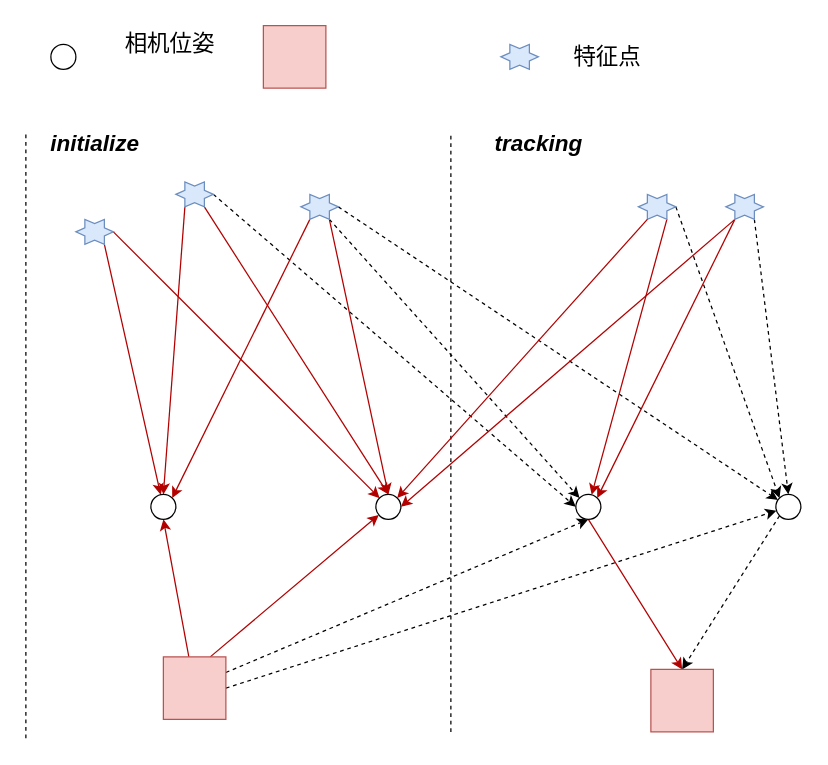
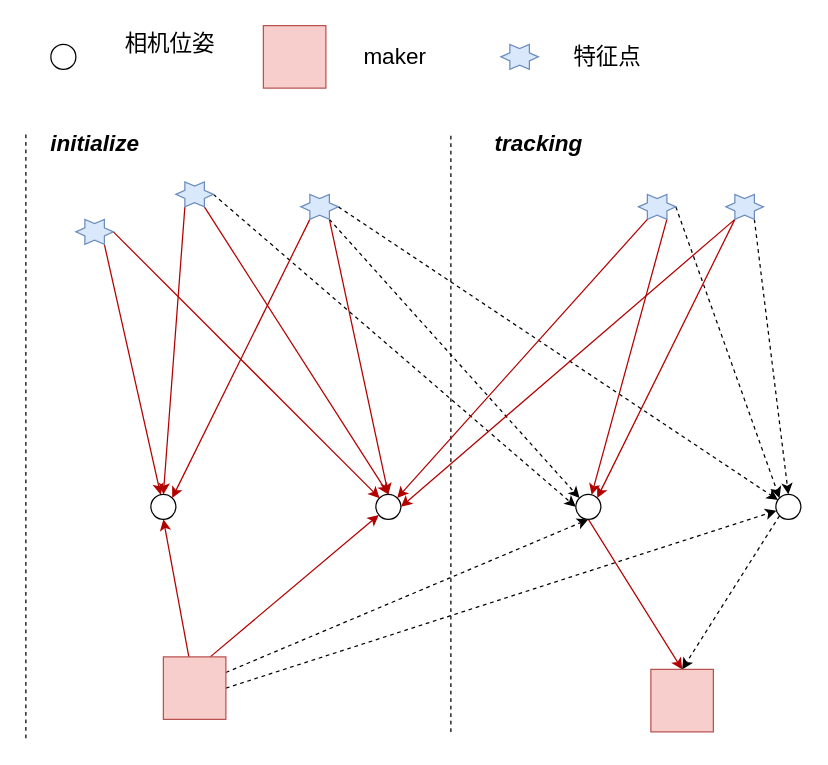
  <mxCell id="0" />
  <mxCell id="1" parent="0" />
  <mxCell id="2" style="edgeStyle=none;rounded=0;orthogonalLoop=1;jettySize=auto;html=1;exitX=0.76;exitY=1;exitDx=0;exitDy=0;exitPerimeter=0;fillColor=#e51400;strokeColor=#B20000;" edge="1" parent="1" source="4" target="14"><mxGeometry relative="1" as="geometry" /></mxCell>
  <mxCell id="3" style="edgeStyle=none;rounded=0;orthogonalLoop=1;jettySize=auto;html=1;exitX=1;exitY=0.5;exitDx=0;exitDy=0;exitPerimeter=0;entryX=0;entryY=0;entryDx=0;entryDy=0;fillColor=#e51400;strokeColor=#B20000;" edge="1" parent="1" source="4" target="15"><mxGeometry relative="1" as="geometry" /></mxCell>
  <mxCell id="4" value="" style="verticalLabelPosition=bottom;verticalAlign=top;html=1;shape=mxgraph.basic.6_point_star;fillColor=#dae8fc;strokeColor=#6c8ebf;" parent="1" vertex="1"><mxGeometry x="60" y="175" width="30" height="20" as="geometry" /></mxCell>
  <mxCell id="5" style="edgeStyle=none;rounded=0;orthogonalLoop=1;jettySize=auto;html=1;exitX=0.24;exitY=1;exitDx=0;exitDy=0;exitPerimeter=0;entryX=0.5;entryY=0;entryDx=0;entryDy=0;fillColor=#e51400;strokeColor=#B20000;" edge="1" parent="1" source="8" target="14"><mxGeometry relative="1" as="geometry" /></mxCell>
  <mxCell id="6" style="edgeStyle=none;rounded=0;orthogonalLoop=1;jettySize=auto;html=1;exitX=0.76;exitY=1;exitDx=0;exitDy=0;exitPerimeter=0;entryX=0.5;entryY=0;entryDx=0;entryDy=0;fillColor=#e51400;strokeColor=#B20000;" edge="1" parent="1" source="8" target="15"><mxGeometry relative="1" as="geometry" /></mxCell>
  <mxCell id="7" style="edgeStyle=none;rounded=0;orthogonalLoop=1;jettySize=auto;html=1;exitX=1;exitY=0.5;exitDx=0;exitDy=0;exitPerimeter=0;entryX=0;entryY=0.5;entryDx=0;entryDy=0;dashed=1;fillColor=#e51400;" edge="1" parent="1" source="8" target="17"><mxGeometry relative="1" as="geometry" /></mxCell>
  <mxCell id="8" value="" style="verticalLabelPosition=bottom;verticalAlign=top;html=1;shape=mxgraph.basic.6_point_star;fillColor=#dae8fc;strokeColor=#6c8ebf;" parent="1" vertex="1"><mxGeometry x="140" y="145" width="30" height="20" as="geometry" /></mxCell>
  <mxCell id="9" style="rounded=0;orthogonalLoop=1;jettySize=auto;html=1;exitX=0.75;exitY=0;exitDx=0;exitDy=0;fillColor=#e51400;strokeColor=#B20000;" edge="1" parent="1" source="13" target="15"><mxGeometry relative="1" as="geometry" /></mxCell>
  <mxCell id="10" style="edgeStyle=none;rounded=0;orthogonalLoop=1;jettySize=auto;html=1;entryX=0.5;entryY=1;entryDx=0;entryDy=0;fillColor=#e51400;strokeColor=#B20000;" edge="1" parent="1" source="13" target="14"><mxGeometry relative="1" as="geometry" /></mxCell>
  <mxCell id="11" style="edgeStyle=none;rounded=0;orthogonalLoop=1;jettySize=auto;html=1;exitX=1;exitY=0.25;exitDx=0;exitDy=0;entryX=0.5;entryY=1;entryDx=0;entryDy=0;dashed=1;fillColor=#e51400;" edge="1" parent="1" source="13" target="17"><mxGeometry relative="1" as="geometry" /></mxCell>
  <mxCell id="12" style="edgeStyle=none;rounded=0;orthogonalLoop=1;jettySize=auto;html=1;exitX=1;exitY=0.5;exitDx=0;exitDy=0;dashed=1;strokeColor=#000000;fontFamily=Helvetica;" edge="1" parent="1" source="13" target="19"><mxGeometry relative="1" as="geometry" /></mxCell>
  <mxCell id="13" value="" style="whiteSpace=wrap;html=1;aspect=fixed;fillColor=#f8cecc;strokeColor=#b85450;" vertex="1" parent="1"><mxGeometry x="130" y="525" width="50" height="50" as="geometry" /></mxCell>
  <mxCell id="14" value="" style="ellipse;whiteSpace=wrap;html=1;aspect=fixed;" vertex="1" parent="1"><mxGeometry x="120" y="395" width="20" height="20" as="geometry" /></mxCell>
  <mxCell id="15" value="" style="ellipse;whiteSpace=wrap;html=1;aspect=fixed;" vertex="1" parent="1"><mxGeometry x="300" y="395" width="20" height="20" as="geometry" /></mxCell>
  <mxCell id="16" style="edgeStyle=none;rounded=0;orthogonalLoop=1;jettySize=auto;html=1;exitX=0.5;exitY=1;exitDx=0;exitDy=0;entryX=0.5;entryY=0;entryDx=0;entryDy=0;fillColor=#e51400;strokeColor=#B20000;" edge="1" parent="1" source="17" target="32"><mxGeometry relative="1" as="geometry" /></mxCell>
  <mxCell id="17" value="" style="ellipse;whiteSpace=wrap;html=1;aspect=fixed;" vertex="1" parent="1"><mxGeometry x="460" y="395" width="20" height="20" as="geometry" /></mxCell>
  <mxCell id="18" style="edgeStyle=none;rounded=0;orthogonalLoop=1;jettySize=auto;html=1;exitX=0;exitY=1;exitDx=0;exitDy=0;entryX=0.5;entryY=0;entryDx=0;entryDy=0;dashed=1;strokeColor=#000000;fontFamily=Helvetica;" edge="1" parent="1" source="19" target="32"><mxGeometry relative="1" as="geometry" /></mxCell>
  <mxCell id="19" value="" style="ellipse;whiteSpace=wrap;html=1;aspect=fixed;" vertex="1" parent="1"><mxGeometry x="620" y="395" width="20" height="20" as="geometry" /></mxCell>
  <mxCell id="20" style="edgeStyle=none;rounded=0;orthogonalLoop=1;jettySize=auto;html=1;exitX=0.24;exitY=1;exitDx=0;exitDy=0;exitPerimeter=0;entryX=1;entryY=0;entryDx=0;entryDy=0;fillColor=#e51400;strokeColor=#B20000;" edge="1" parent="1" source="24" target="14"><mxGeometry relative="1" as="geometry" /></mxCell>
  <mxCell id="21" style="edgeStyle=none;rounded=0;orthogonalLoop=1;jettySize=auto;html=1;exitX=0.76;exitY=1;exitDx=0;exitDy=0;exitPerimeter=0;entryX=0.5;entryY=0;entryDx=0;entryDy=0;fillColor=#e51400;strokeColor=#B20000;" edge="1" parent="1" source="24" target="15"><mxGeometry relative="1" as="geometry" /></mxCell>
  <mxCell id="22" style="edgeStyle=none;rounded=0;orthogonalLoop=1;jettySize=auto;html=1;exitX=0.76;exitY=1;exitDx=0;exitDy=0;exitPerimeter=0;entryX=0;entryY=0;entryDx=0;entryDy=0;dashed=1;fillColor=#e51400;" edge="1" parent="1" source="24" target="17"><mxGeometry relative="1" as="geometry" /></mxCell>
  <mxCell id="23" style="edgeStyle=none;rounded=0;orthogonalLoop=1;jettySize=auto;html=1;exitX=1;exitY=0.5;exitDx=0;exitDy=0;exitPerimeter=0;dashed=1;strokeColor=#000000;fontFamily=Helvetica;" edge="1" parent="1" source="24" target="19"><mxGeometry relative="1" as="geometry" /></mxCell>
  <mxCell id="24" value="" style="verticalLabelPosition=bottom;verticalAlign=top;html=1;shape=mxgraph.basic.6_point_star;fillColor=#dae8fc;strokeColor=#6c8ebf;" vertex="1" parent="1"><mxGeometry x="240" y="155" width="30" height="20" as="geometry" /></mxCell>
  <mxCell id="25" style="edgeStyle=none;rounded=0;orthogonalLoop=1;jettySize=auto;html=1;exitX=0.76;exitY=1;exitDx=0;exitDy=0;exitPerimeter=0;fillColor=#e51400;strokeColor=#B20000;" edge="1" parent="1" source="27" target="17"><mxGeometry relative="1" as="geometry" /></mxCell>
  <mxCell id="26" style="edgeStyle=none;rounded=0;orthogonalLoop=1;jettySize=auto;html=1;exitX=1;exitY=0.5;exitDx=0;exitDy=0;exitPerimeter=0;entryX=0;entryY=0;entryDx=0;entryDy=0;dashed=1;strokeColor=#000000;" edge="1" parent="1" source="27" target="19"><mxGeometry relative="1" as="geometry" /></mxCell>
  <mxCell id="27" value="" style="verticalLabelPosition=bottom;verticalAlign=top;html=1;shape=mxgraph.basic.6_point_star;fillColor=#dae8fc;strokeColor=#6c8ebf;" vertex="1" parent="1"><mxGeometry x="510" y="155" width="30" height="20" as="geometry" /></mxCell>
  <mxCell id="28" style="edgeStyle=none;rounded=0;orthogonalLoop=1;jettySize=auto;html=1;exitX=0.24;exitY=1;exitDx=0;exitDy=0;exitPerimeter=0;entryX=1;entryY=0;entryDx=0;entryDy=0;fillColor=#e51400;strokeColor=#B20000;" edge="1" parent="1" source="31" target="17"><mxGeometry relative="1" as="geometry" /></mxCell>
  <mxCell id="29" style="edgeStyle=none;rounded=0;orthogonalLoop=1;jettySize=auto;html=1;exitX=0.24;exitY=1;exitDx=0;exitDy=0;exitPerimeter=0;entryX=1;entryY=0.5;entryDx=0;entryDy=0;strokeColor=#B20000;fontFamily=Helvetica;fillColor=#e51400;" edge="1" parent="1" source="31" target="15"><mxGeometry relative="1" as="geometry" /></mxCell>
  <mxCell id="30" style="edgeStyle=none;rounded=0;orthogonalLoop=1;jettySize=auto;html=1;exitX=0.76;exitY=1;exitDx=0;exitDy=0;exitPerimeter=0;entryX=0.5;entryY=0;entryDx=0;entryDy=0;strokeColor=#000000;fontFamily=Helvetica;dashed=1;" edge="1" parent="1" source="31" target="19"><mxGeometry relative="1" as="geometry" /></mxCell>
  <mxCell id="31" value="" style="verticalLabelPosition=bottom;verticalAlign=top;html=1;shape=mxgraph.basic.6_point_star;fillColor=#dae8fc;strokeColor=#6c8ebf;" vertex="1" parent="1"><mxGeometry x="580" y="155" width="30" height="20" as="geometry" /></mxCell>
  <mxCell id="32" value="" style="whiteSpace=wrap;html=1;aspect=fixed;fillColor=#f8cecc;strokeColor=#b85450;" vertex="1" parent="1"><mxGeometry x="520" y="535" width="50" height="50" as="geometry" /></mxCell>
  <mxCell id="33" value="" style="endArrow=none;dashed=1;html=1;" edge="1" parent="1"><mxGeometry width="50" height="50" relative="1" as="geometry"><mxPoint x="360" y="585" as="sourcePoint" /><mxPoint x="360" y="105" as="targetPoint" /></mxGeometry></mxCell>
  <mxCell id="34" value="" style="endArrow=none;dashed=1;html=1;" edge="1" parent="1"><mxGeometry width="50" height="50" relative="1" as="geometry"><mxPoint x="20" y="590" as="sourcePoint" /><mxPoint x="20" y="105" as="targetPoint" /></mxGeometry></mxCell>
  <mxCell id="35" value="" style="verticalLabelPosition=bottom;verticalAlign=top;html=1;shape=mxgraph.basic.6_point_star;fillColor=#dae8fc;strokeColor=#6c8ebf;" vertex="1" parent="1"><mxGeometry x="400" y="35" width="30" height="20" as="geometry" /></mxCell>
  <mxCell id="36" value="" style="whiteSpace=wrap;html=1;aspect=fixed;fillColor=#f8cecc;strokeColor=#b85450;" vertex="1" parent="1"><mxGeometry x="210" y="20" width="50" height="50" as="geometry" /></mxCell>
  <mxCell id="37" value="" style="ellipse;whiteSpace=wrap;html=1;aspect=fixed;" vertex="1" parent="1"><mxGeometry x="40" y="35" width="20" height="20" as="geometry" /></mxCell>
  <mxCell id="38" value="&lt;font style=&quot;font-size: 18px&quot;&gt;特征点&lt;/font&gt;" style="text;html=1;align=center;verticalAlign=middle;resizable=0;points=[];autosize=1;" vertex="1" parent="1"><mxGeometry x="450" y="35" width="70" height="20" as="geometry" /></mxCell>
+ <mxCell id="39" value="&lt;span style=&quot;font-size: 18px&quot;&gt;maker&lt;br&gt;&lt;/span&gt;" style="text;html=1;align=center;verticalAlign=middle;resizable=0;points=[];autosize=1;" vertex="1" parent="1"><mxGeometry x="280" y="35" width="70" height="20" as="geometry" /></mxCell>
  <mxCell id="40" value="&lt;span style=&quot;font-size: 18px&quot;&gt;相机位姿&lt;/span&gt;" style="text;html=1;align=center;verticalAlign=middle;resizable=0;points=[];autosize=1;" vertex="1" parent="1"><mxGeometry x="90" y="25" width="90" height="20" as="geometry" /></mxCell>
  <mxCell id="41" style="edgeStyle=none;rounded=0;orthogonalLoop=1;jettySize=auto;html=1;exitX=0.24;exitY=1;exitDx=0;exitDy=0;exitPerimeter=0;fillColor=#e51400;strokeColor=#B20000;entryX=1;entryY=0;entryDx=0;entryDy=0;" edge="1" parent="1" source="27" target="15"><mxGeometry relative="1" as="geometry"><mxPoint x="436.8" y="205" as="sourcePoint" /><mxPoint x="478.009" y="405.2" as="targetPoint" /></mxGeometry></mxCell>
  <mxCell id="42" value="&lt;font style=&quot;font-size: 18px&quot;&gt;&lt;b&gt;&lt;i&gt;initialize&lt;/i&gt;&lt;/b&gt;&lt;/font&gt;" style="text;html=1;align=center;verticalAlign=middle;resizable=0;points=[];autosize=1;fontFamily=Helvetica;" vertex="1" parent="1"><mxGeometry x="30" y="105" width="90" height="20" as="geometry" /></mxCell>
  <mxCell id="43" value="&lt;font style=&quot;font-size: 18px&quot;&gt;&lt;b&gt;&lt;i&gt;tracking&lt;/i&gt;&lt;/b&gt;&lt;/font&gt;" style="text;html=1;align=center;verticalAlign=middle;resizable=0;points=[];autosize=1;fontFamily=Helvetica;" vertex="1" parent="1"><mxGeometry x="385" y="105" width="90" height="20" as="geometry" /></mxCell>
